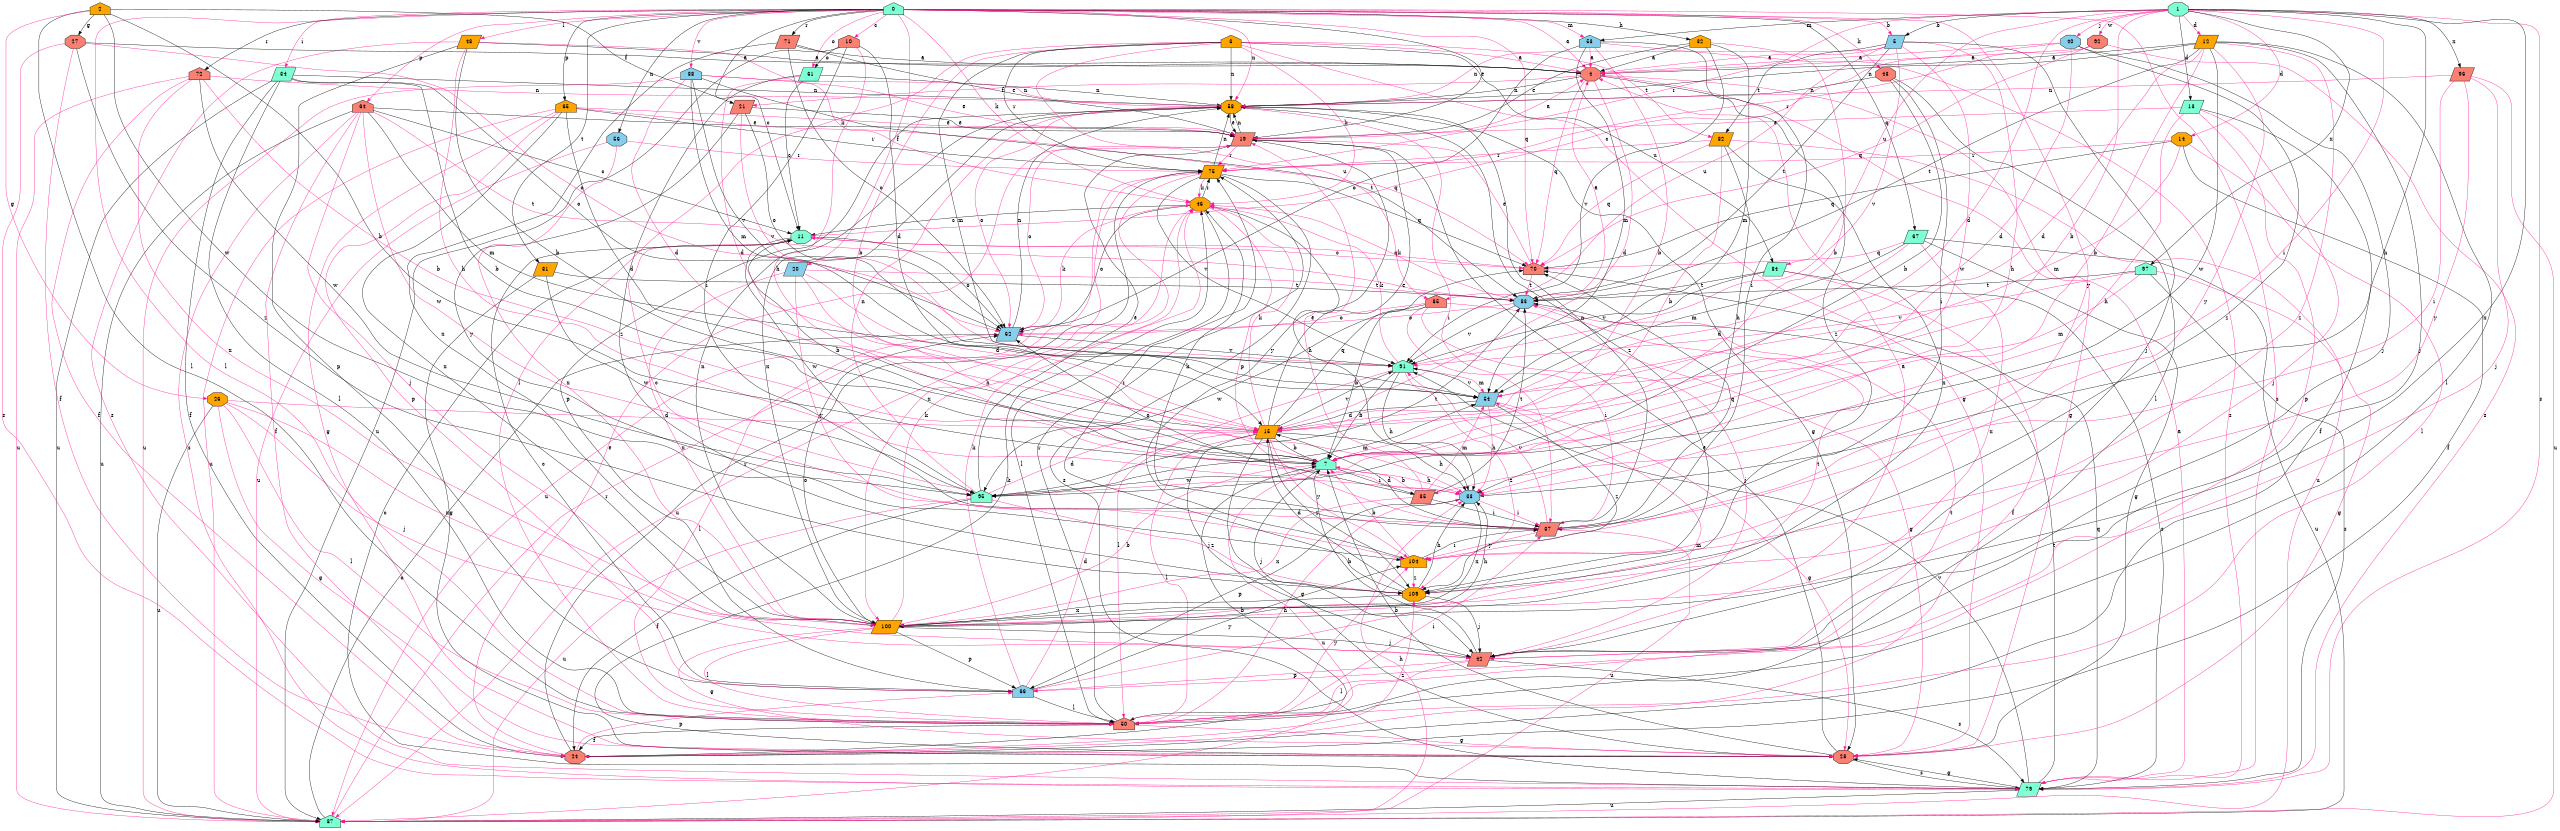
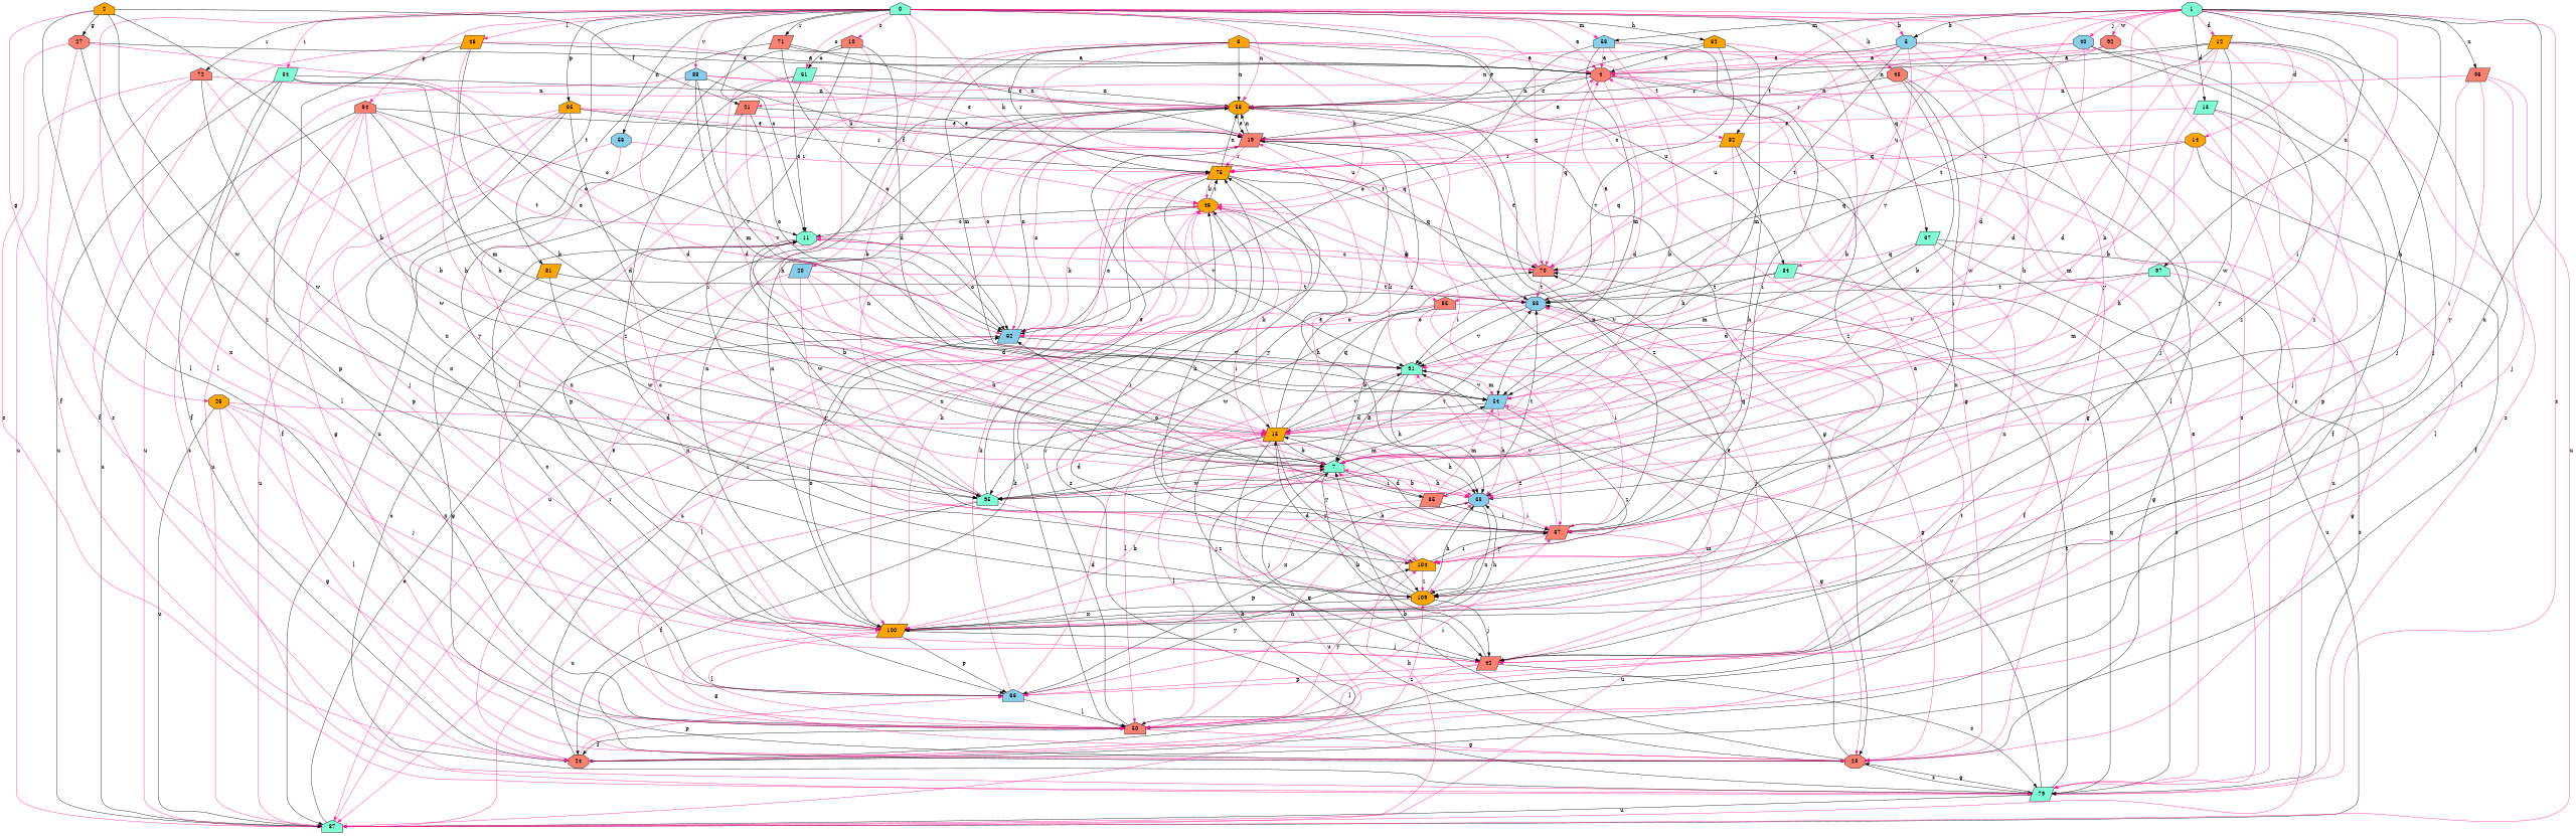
  strict digraph {
    node [fillcolor=salmon shape=parallelogram style=filled]
    edge [color=deeppink]
    0 [fillcolor=aquamarine shape=house]
    4 [shape=octagon]
-   5 [fillcolor=skyblue]
+   5 [fillcolor=skyblue shape=octagon]
    10 [shape=house]
    11 [fillcolor=aquamarine shape=octagon]
    19
    20 [fillcolor=skyblue]
    32 [fillcolor=orange shape=house]
    34 [fillcolor=aquamarine]
    43 [shape=octagon]
    46 [fillcolor=orange shape=octagon]
    48 [fillcolor=orange]
    50 [shape=house]
    53 [fillcolor=skyblue shape=house]
    56 [fillcolor=skyblue shape=octagon]
    58 [fillcolor=orange shape=octagon]
    61 [fillcolor=aquamarine]
    64 [shape=house]
    65 [fillcolor=orange shape=house]
    67 [fillcolor=aquamarine]
    70 [shape=house]
    71
    72 [shape=house]
    79 [fillcolor=aquamarine]
    81 [fillcolor=orange]
    88 [fillcolor=skyblue shape=house]
    104 [fillcolor=orange shape=house]
    15 [fillcolor=orange]
    21
    28 [shape=octagon]
    109 [fillcolor=orange shape=octagon]
    33 [fillcolor=skyblue shape=octagon]
    95 [fillcolor=aquamarine shape=house]
    82 [fillcolor=orange]
    85 [shape=house]
    42
    83 [fillcolor=skyblue shape=octagon]
    91 [fillcolor=aquamarine shape=house]
    87 [fillcolor=aquamarine shape=house]
    37
    7 [fillcolor=aquamarine shape=house]
    62 [fillcolor=skyblue]
    75 [fillcolor=orange]
    100 [fillcolor=orange]
    54 [fillcolor=skyblue]
    24 [shape=octagon]
    66 [fillcolor=skyblue shape=house]
    1 [fillcolor=aquamarine shape=octagon]
    12 [fillcolor=orange]
    13 [fillcolor=aquamarine]
    14 [fillcolor=orange shape=octagon]
    35
    40 [fillcolor=skyblue shape=octagon]
    84 [fillcolor=aquamarine]
    92 [shape=octagon]
    96
    97 [fillcolor=aquamarine shape=house]
    2 [fillcolor=orange shape=house]
    26 [fillcolor=orange shape=octagon]
    27 [shape=octagon]
    3 [fillcolor=orange shape=house]
    0 -> 4 [label=a]
    0 -> 5 [label=b]
    0 -> 10 [label=c]
    0 -> 11 [color=black label=c]
    0 -> 19 [color=black label=e]
    0 -> 20 [label=f]
    0 -> 32 [color=black label=h]
    0 -> 34 [label=i]
    0 -> 43 [label=k]
    0 -> 46 [label=k]
    0 -> 48 [label=l]
    0 -> 50 [label=l]
    0 -> 53 [label=m]
    0 -> 56 [color=black label=n]
    0 -> 58 [label=n]
    0 -> 61 [label=o]
    0 -> 64 [label=p]
    0 -> 65 [color=black label=p]
    0 -> 67 [color=black label=q]
    0 -> 70 [label=q]
    0 -> 71 [color=black label=r]
    0 -> 72 [color=black label=r]
    0 -> 79 [label=s]
    0 -> 81 [color=black label=t]
    0 -> 88 [label=v]
    0 -> 104 [label=y]
    4 -> 58 [color=black label=n]
    4 -> 70 [label=q]
    4 -> 15 [label=d]
    4 -> 21 [label=f]
    4 -> 28 [label=g]
    4 -> 109 [color=black label=z]
    5 -> 4 [label=a]
    5 -> 58 [label=n]
    5 -> 33 [label=h]
    5 -> 95 [label=w]
    5 -> 82 [color=black label=t]
    5 -> 85 [label=u]
    5 -> 42 [color=black label=j]
    5 -> 83 [color=black label=t]
    5 -> 91 [label=v]
    10 -> 61 [color=black label=o]
    10 -> 15 [color=black label=d]
    10 -> 33 [label=h]
    10 -> 87 [color=black label=u]
    10 -> 37 [color=black label=i]
    11 -> 70 [label=q]
    11 -> 95 [color=black label=w]
    11 -> 7 [color=black label=b]
    11 -> 62 [color=black label=o]
    19 -> 4 [label=a]
    19 -> 58 [color=black label=n]
    19 -> 104 [color=black label=y]
    19 -> 62 [label=o]
    19 -> 75 [label=r]
    20 -> 104 [label=y]
    20 -> 15 [label=d]
    20 -> 33 [label=h]
    20 -> 83 [label=t]
    20 -> 100 [label=x]
    32 -> 4 [color=black label=a]
    32 -> 19 [color=black label=e]
    32 -> 91 [color=black label=v]
    32 -> 7 [label=b]
    32 -> 54 [color=black label=m]
    34 -> 50 [color=black label=l]
    34 -> 58 [color=black label=n]
    34 -> 87 [color=black label=u]
    34 -> 7 [color=black label=b]
    34 -> 62 [color=black label=o]
    34 -> 24 [color=black label=f]
    43 -> 50 [color=black label=l]
    43 -> 58 [color=black label=n]
    43 -> 37 [color=black label=i]
    43 -> 7 [color=black label=b]
    46 -> 11 [color=black label=c]
    46 -> 50 [color=black label=l]
    46 -> 33 [color=black label=h]
    46 -> 87 [label=u]
-   46 -> 37 [label=p]
+   46 -> 37 [label=i]
    46 -> 62 [color=black label=o]
    46 -> 75 [color=black label=r]
    48 -> 4 [color=black label=a]
    48 -> 46 [label=k]
    48 -> 79 [label=s]
    48 -> 33 [label=h]
    48 -> 7 [color=black label=b]
    48 -> 66 [color=black label=p]
    50 -> 104 [label=y]
    50 -> 28 [label=g]
    50 -> 33 [label=h]
    50 -> 83 [label=t]
    50 -> 37 [label=i]
    50 -> 75 [color=black label=r]
    50 -> 24 [color=black label=f]
    53 -> 4 [label=a]
    53 -> 79 [label=s]
    53 -> 37 [color=black label=i]
    53 -> 7 [label=b]
    53 -> 62 [color=black label=o]
    53 -> 54 [color=black label=m]
    56 -> 87 [label=u]
    56 -> 75 [label=r]
    56 -> 100 [label=x]
    58 -> 19 [color=black label=e]
    58 -> 28 [color=black label=g]
    58 -> 109 [color=black label=z]
    58 -> 37 [label=i]
    58 -> 62 [label=o]
    58 -> 100 [color=black label=x]
    58 -> 66 [color=black label=p]
    61 -> 11 [color=black label=c]
    61 -> 58 [color=black label=n]
    61 -> 15 [label=d]
    61 -> 109 [color=black label=z]
    64 -> 11 [color=black label=c]
    64 -> 19 [color=black label=e]
    64 -> 79 [label=s]
    64 -> 95 [label=w]
    64 -> 42 [label=j]
    64 -> 83 [label=t]
    64 -> 87 [color=black label=u]
    64 -> 54 [color=black label=m]
    64 -> 24 [label=f]
    65 -> 19 [label=e]
    65 -> 70 [label=q]
    65 -> 15 [color=black label=d]
    65 -> 28 [label=g]
    65 -> 87 [label=u]
    65 -> 75 [color=black label=r]
    65 -> 100 [color=black label=x]
    65 -> 66 [label=p]
    67 -> 70 [label=q]
    67 -> 15 [label=d]
    67 -> 28 [color=black label=g]
    67 -> 87 [color=black label=u]
    67 -> 100 [label=x]
    67 -> 54 [color=black label=m]
    70 -> 11 [label=c]
    70 -> 19 [label=e]
    70 -> 83 [label=t]
    71 -> 4 [color=black label=a]
    71 -> 19 [color=black label=e]
    71 -> 62 [color=black label=o]
    71 -> 100 [color=black label=x]
    72 -> 58 [label=n]
    72 -> 95 [color=black label=w]
    72 -> 87 [label=u]
    72 -> 7 [label=b]
    72 -> 100 [label=x]
    72 -> 24 [label=f]
    79 -> 4 [label=a]
    79 -> 11 [color=black label=c]
    79 -> 70 [color=black label=q]
    79 -> 28 [color=black label=g]
    79 -> 83 [color=black label=t]
    79 -> 91 [color=black label=v]
    79 -> 87 [color=black label=u]
    81 -> 28 [color=black label=g]
    81 -> 95 [color=black label=w]
    81 -> 83 [color=black label=t]
    88 -> 19 [label=e]
    88 -> 58 [label=n]
    88 -> 15 [label=d]
    88 -> 83 [color=black label=t]
    88 -> 91 [color=black label=v]
    88 -> 87 [label=u]
    88 -> 54 [color=black label=m]
    104 -> 109 [label=z]
    104 -> 37 [color=black label=i]
    104 -> 7 [label=b]
    15 -> 19 [color=black label=e]
    15 -> 46 [label=k]
    15 -> 50 [label=l]
    15 -> 70 [color=black label=q]
    15 -> 104 [label=y]
    15 -> 28 [color=black label=g]
    15 -> 109 [color=black label=z]
    15 -> 33 [color=black label=h]
    15 -> 42 [color=black label=j]
    15 -> 91 [color=black label=v]
    15 -> 7 [color=black label=b]
    21 -> 19 [color=black label=e]
    21 -> 104 [color=black label=y]
    21 -> 91 [label=v]
    21 -> 62 [color=black label=o]
    28 -> 19 [color=black label=e]
    28 -> 46 [color=black label=k]
    28 -> 79 [color=black label=s]
    28 -> 7 [color=black label=b]
    109 -> 15 [color=black label=d]
    109 -> 33 [color=black label=h]
    109 -> 42 [color=black label=j]
    109 -> 75 [color=black label=r]
    109 -> 100 [color=black label=x]
    33 -> 37 [label=i]
    33 -> 100 [color=black label=x]
    33 -> 66 [color=black label=p]
    95 -> 19 [color=black label=e]
    95 -> 58 [label=n]
    95 -> 15 [label=d]
    95 -> 109 [label=z]
    95 -> 83 [color=black label=t]
    95 -> 87 [label=u]
    95 -> 54 [color=black label=m]
    95 -> 24 [color=black label=f]
    82 -> 70 [label=q]
    82 -> 33 [color=black label=h]
    82 -> 87 [label=u]
    82 -> 7 [label=b]
    82 -> 75 [label=r]
    82 -> 100 [color=black label=x]
    85 -> 28 [label=g]
    85 -> 95 [color=black label=w]
    85 -> 42 [label=j]
    85 -> 37 [label=i]
    85 -> 7 [color=black label=b]
    85 -> 62 [label=o]
    42 -> 4 [label=a]
    42 -> 50 [label=l]
    42 -> 79 [color=black label=s]
    42 -> 7 [color=black label=b]
    42 -> 66 [label=p]
    83 -> 4 [label=a]
    83 -> 46 [label=k]
    83 -> 91 [color=black label=v]
    83 -> 62 [label=o]
    91 -> 46 [label=k]
    91 -> 50 [label=l]
    91 -> 109 [label=z]
    91 -> 33 [color=black label=h]
    91 -> 7 [color=black label=b]
    91 -> 54 [label=m]
    87 -> 33 [label=h]
    87 -> 62 [color=black label=o]
    87 -> 75 [label=r]
    37 -> 11 [label=c]
    37 -> 46 [color=black label=k]
    37 -> 58 [color=black label=n]
    37 -> 70 [color=black label=q]
    37 -> 104 [label=y]
    37 -> 15 [color=black label=d]
    37 -> 91 [label=v]
    37 -> 87 [label=u]
    7 -> 33 [label=h]
    7 -> 95 [color=black label=w]
    7 -> 42 [color=black label=j]
    7 -> 87 [label=u]
    7 -> 35 [color=black label=i]
    62 -> 46 [label=k]
    62 -> 50 [label=l]
    62 -> 58 [color=black label=n]
    62 -> 91 [color=black label=v]
    75 -> 46 [label=k]
    75 -> 58 [color=black label=n]
    75 -> 70 [color=black label=q]
    75 -> 79 [color=black label=s]
    75 -> 91 [color=black label=v]
    75 -> 87 [label=u]
    75 -> 100 [label=x]
    100 -> 46 [label=k]
    100 -> 50 [label=l]
    100 -> 58 [color=black label=n]
    100 -> 28 [label=g]
    100 -> 33 [color=black label=h]
    100 -> 42 [color=black label=j]
    100 -> 83 [label=t]
    100 -> 7 [label=b]
    100 -> 62 [color=black label=o]
    100 -> 66 [color=black label=p]
    54 -> 15 [color=black label=d]
    54 -> 28 [label=g]
    54 -> 109 [color=black label=z]
    54 -> 33 [label=h]
    54 -> 91 [color=black label=v]
    24 -> 19 [label=e]
    24 -> 109 [label=z]
    24 -> 7 [color=black label=b]
    24 -> 75 [color=black label=r]
    24 -> 66 [label=p]
    66 -> 11 [color=black label=c]
    66 -> 46 [label=k]
    66 -> 50 [color=black label=l]
    66 -> 104 [color=black label=y]
    66 -> 15 [label=d]
    66 -> 54 [label=m]
    1 -> 5 [color=black label=b]
    1 -> 53 [color=black label=m]
    1 -> 79 [label=s]
    1 -> 15 [label=d]
    1 -> 33 [color=black label=h]
    1 -> 7 [label=b]
    1 -> 75 [label=r]
    1 -> 100 [color=black label=x]
    1 -> 12 [label=d]
    1 -> 13 [color=black label=d]
    1 -> 14 [label=d]
    1 -> 35 [label=i]
    1 -> 40 [label=j]
    1 -> 84 [label=u]
    1 -> 92 [label=w]
    1 -> 96 [color=black label=x]
    1 -> 97 [color=black label=x]
    12 -> 4 [color=black label=a]
    12 -> 50 [color=black label=l]
    12 -> 58 [color=black label=n]
    12 -> 104 [label=y]
    12 -> 15 [label=d]
    12 -> 109 [label=z]
    12 -> 95 [color=black label=w]
    12 -> 42 [color=black label=j]
    12 -> 83 [color=black label=t]
    12 -> 7 [label=b]
    13 -> 19 [label=e]
    13 -> 33 [label=h]
    13 -> 42 [label=j]
    13 -> 24 [color=black label=f]
    13 -> 66 [label=p]
    14 -> 50 [label=l]
    14 -> 70 [color=black label=q]
    14 -> 75 [label=r]
    14 -> 54 [label=m]
    14 -> 24 [color=black label=f]
    35 -> 19 [label=e]
    35 -> 83 [color=black label=t]
    35 -> 37 [color=black label=i]
    35 -> 7 [label=b]
    35 -> 62 [color=black label=o]
    35 -> 100 [label=x]
    35 -> 54 [label=m]
    40 -> 4 [label=a]
    40 -> 11 [label=c]
    40 -> 15 [label=d]
    40 -> 109 [color=black label=z]
    40 -> 42 [color=black label=j]
    84 -> 79 [color=black label=s]
    84 -> 83 [color=black label=t]
    84 -> 91 [color=black label=v]
    84 -> 24 [label=f]
    92 -> 4 [label=a]
    92 -> 70 [label=q]
    92 -> 79 [label=s]
    92 -> 75 [label=r]
    96 -> 58 [label=n]
    96 -> 104 [label=y]
    96 -> 42 [label=j]
    96 -> 87 [label=u]
    96 -> 37 [label=i]
    97 -> 79 [color=black label=s]
    97 -> 28 [label=g]
    97 -> 83 [color=black label=t]
    97 -> 91 [label=v]
    97 -> 54 [label=m]
    2 -> 50 [color=black label=l]
    2 -> 21 [color=black label=f]
    2 -> 95 [color=black label=w]
    2 -> 7 [color=black label=b]
    2 -> 26 [label=g]
    2 -> 27 [color=black label=g]
    26 -> 50 [label=l]
    26 -> 15 [label=d]
    26 -> 28 [label=g]
    26 -> 42 [label=j]
    26 -> 87 [color=black label=u]
    26 -> 100 [label=x]
    27 -> 4 [color=black label=a]
    27 -> 79 [label=s]
    27 -> 109 [color=black label=z]
    27 -> 62 [label=o]
    27 -> 24 [label=f]
    3 -> 4 [label=a]
    3 -> 46 [label=k]
    3 -> 50 [label=l]
    3 -> 58 [color=black label=n]
    3 -> 28 [label=g]
    3 -> 82 [label=t]
    3 -> 85 [label=u]
    3 -> 7 [label=b]
    3 -> 75 [color=black label=r]
    3 -> 54 [color=black label=m]
    3 -> 84 [color=black label=u]
  }
